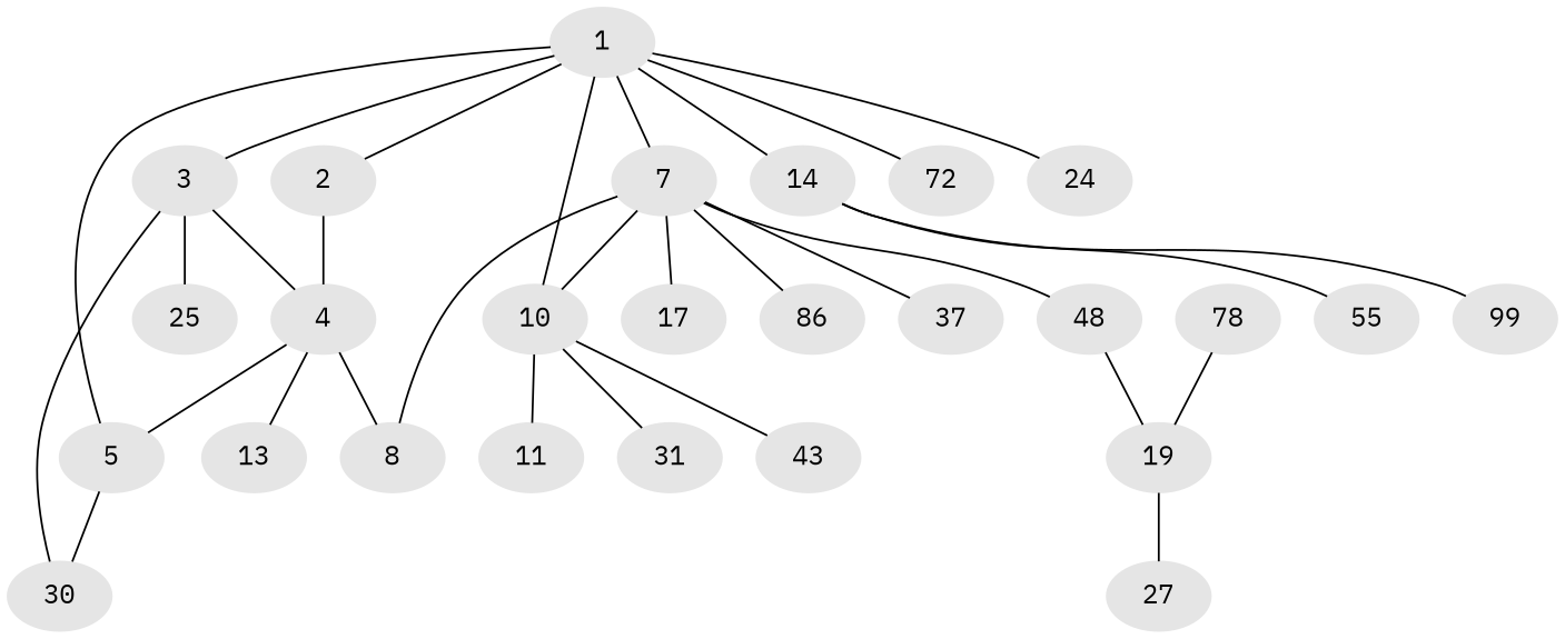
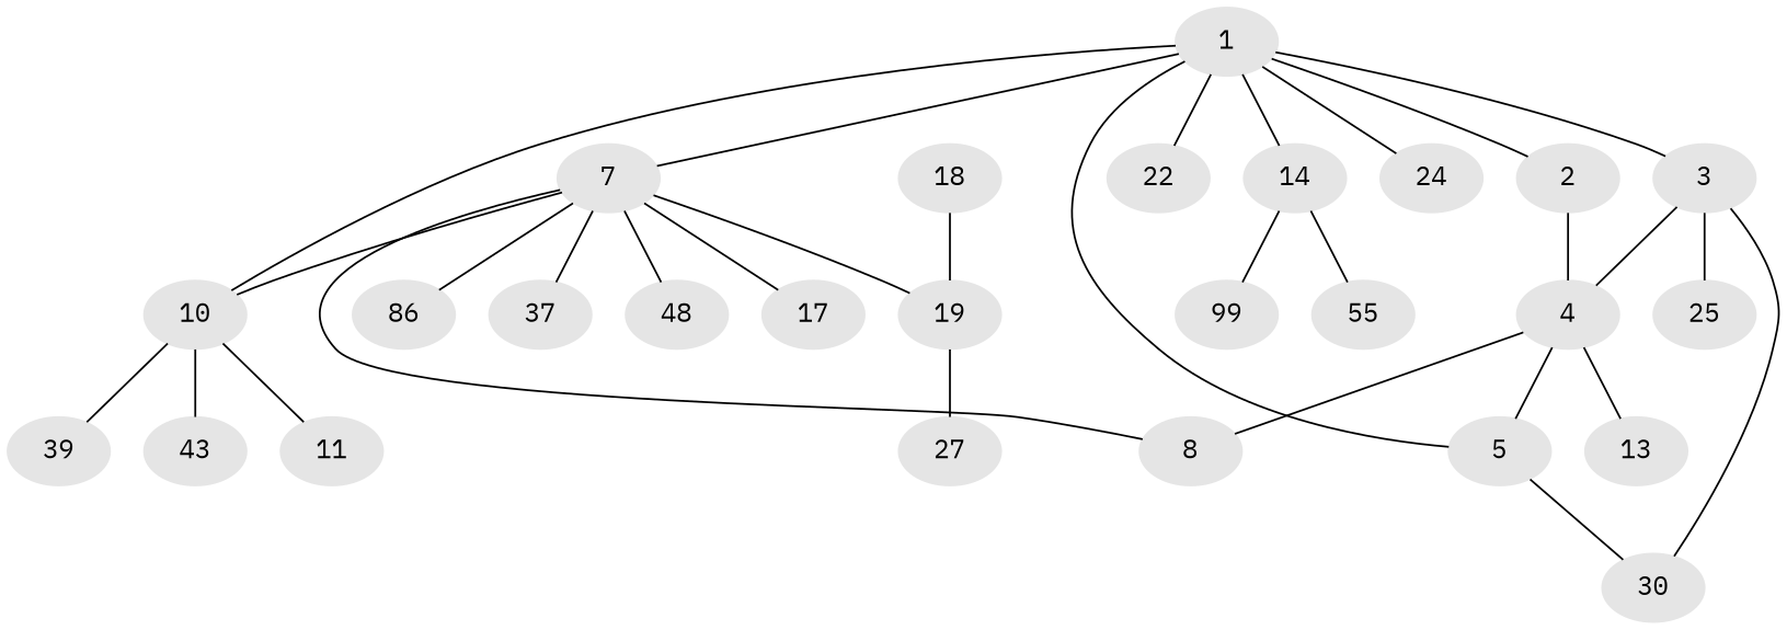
  graph {
    fontname="IBM Plex Mono"
    node [color=gray90 fontname="IBM Plex Mono" style=filled]
    edge [fontname="IBM Plex Mono"]
    1 [super="+20+9"]
    2
    3
    5 [super="+26"]
    7
    10
    14 [super="+42"]
-   22 [super="+31" label=72]
+   22 [super="+31"]
    24
    4 [super="+46+48+49+40+35+6"]
    25
    30 [super="+45"]
    8
    13
    17 [super="+51"]
    19
    n17 [label=86]
    37
    n19 [label=48]
    11
-   39 [label=31]
+   39
    43
    n23 [label=55]
    n24 [label=99 super="+34"]
-   18 [label=78]
+   18
    27 [super="+32"]
    1 -- 2
    1 -- 3
    1 -- 5
    1 -- 7
    1 -- 10
    1 -- 14
    1 -- 22
    1 -- 24
    2 -- 4 [weight=2]
    3 -- 4
    3 -- 25
    3 -- 30
    5 -- 30
    7 -- 10
    7 -- 8
    7 -- 17
-   n19 -- 19
+   7 -- 19
    7 -- n17
    7 -- 37
    7 -- n19
    10 -- 11
    10 -- 39
    10 -- 43
    14 -- n23
    14 -- n24
    4 -- 5
    4 -- 8
    4 -- 13
    19 -- 27
    18 -- 19
  }
